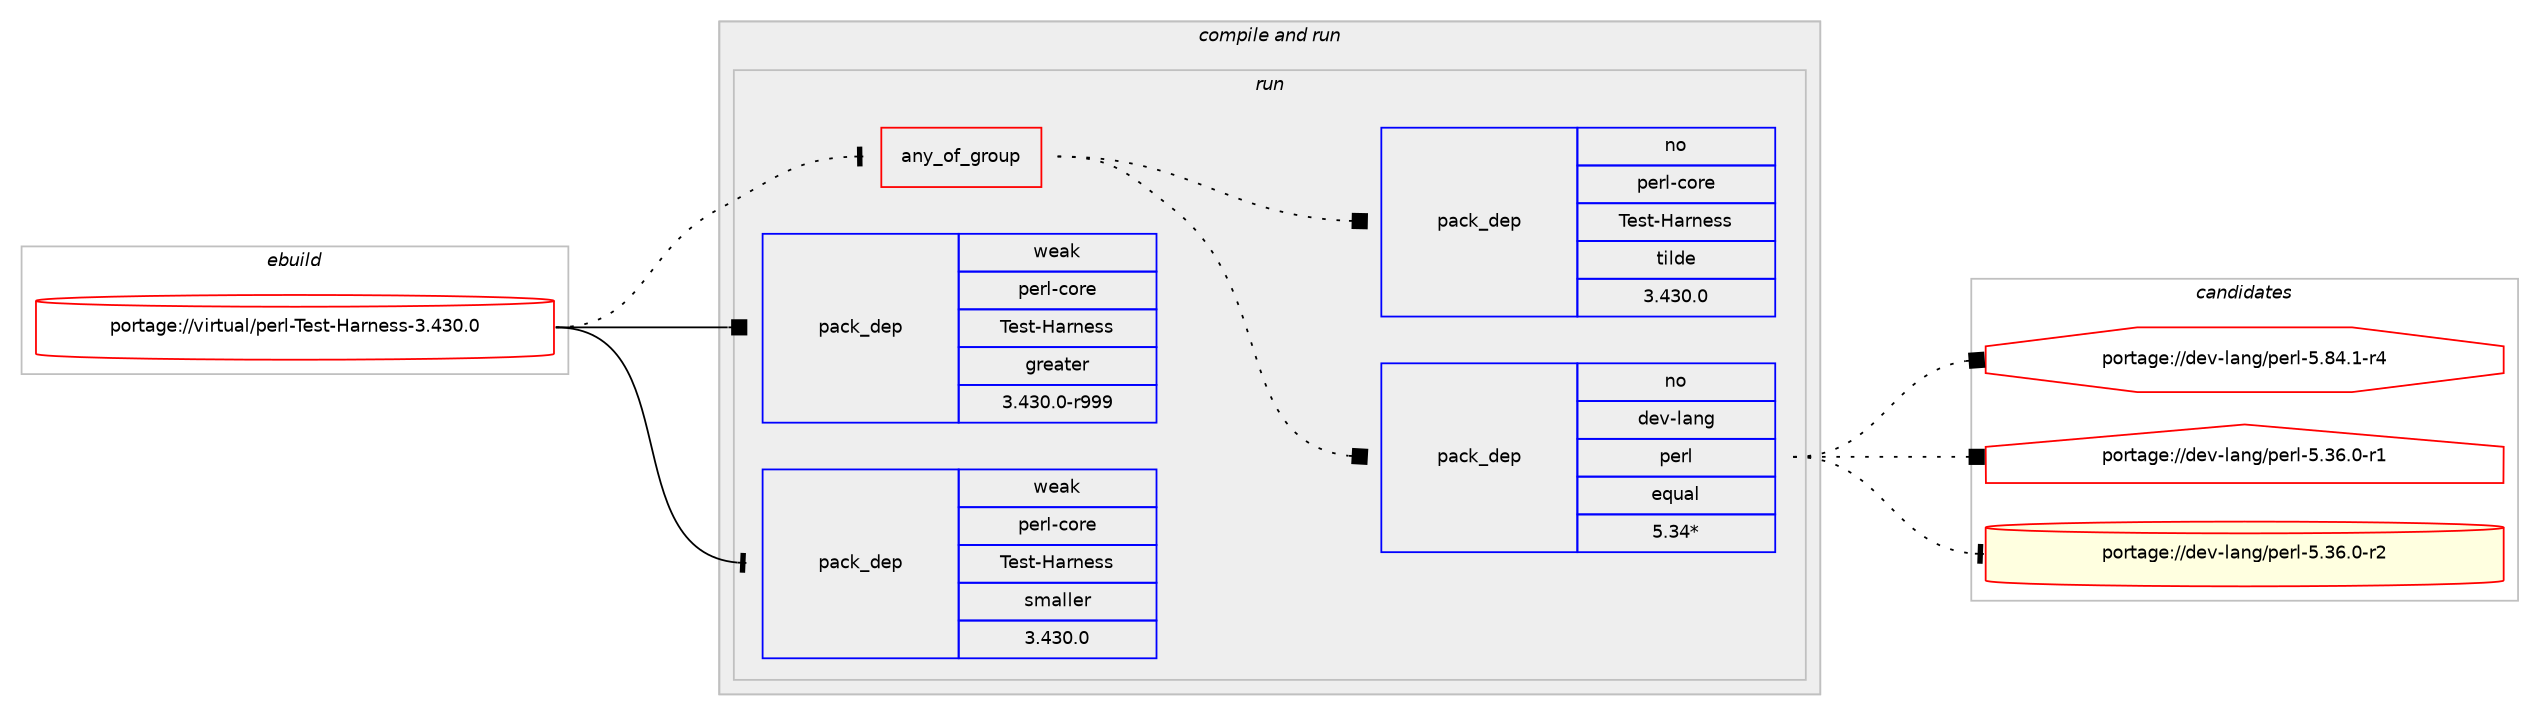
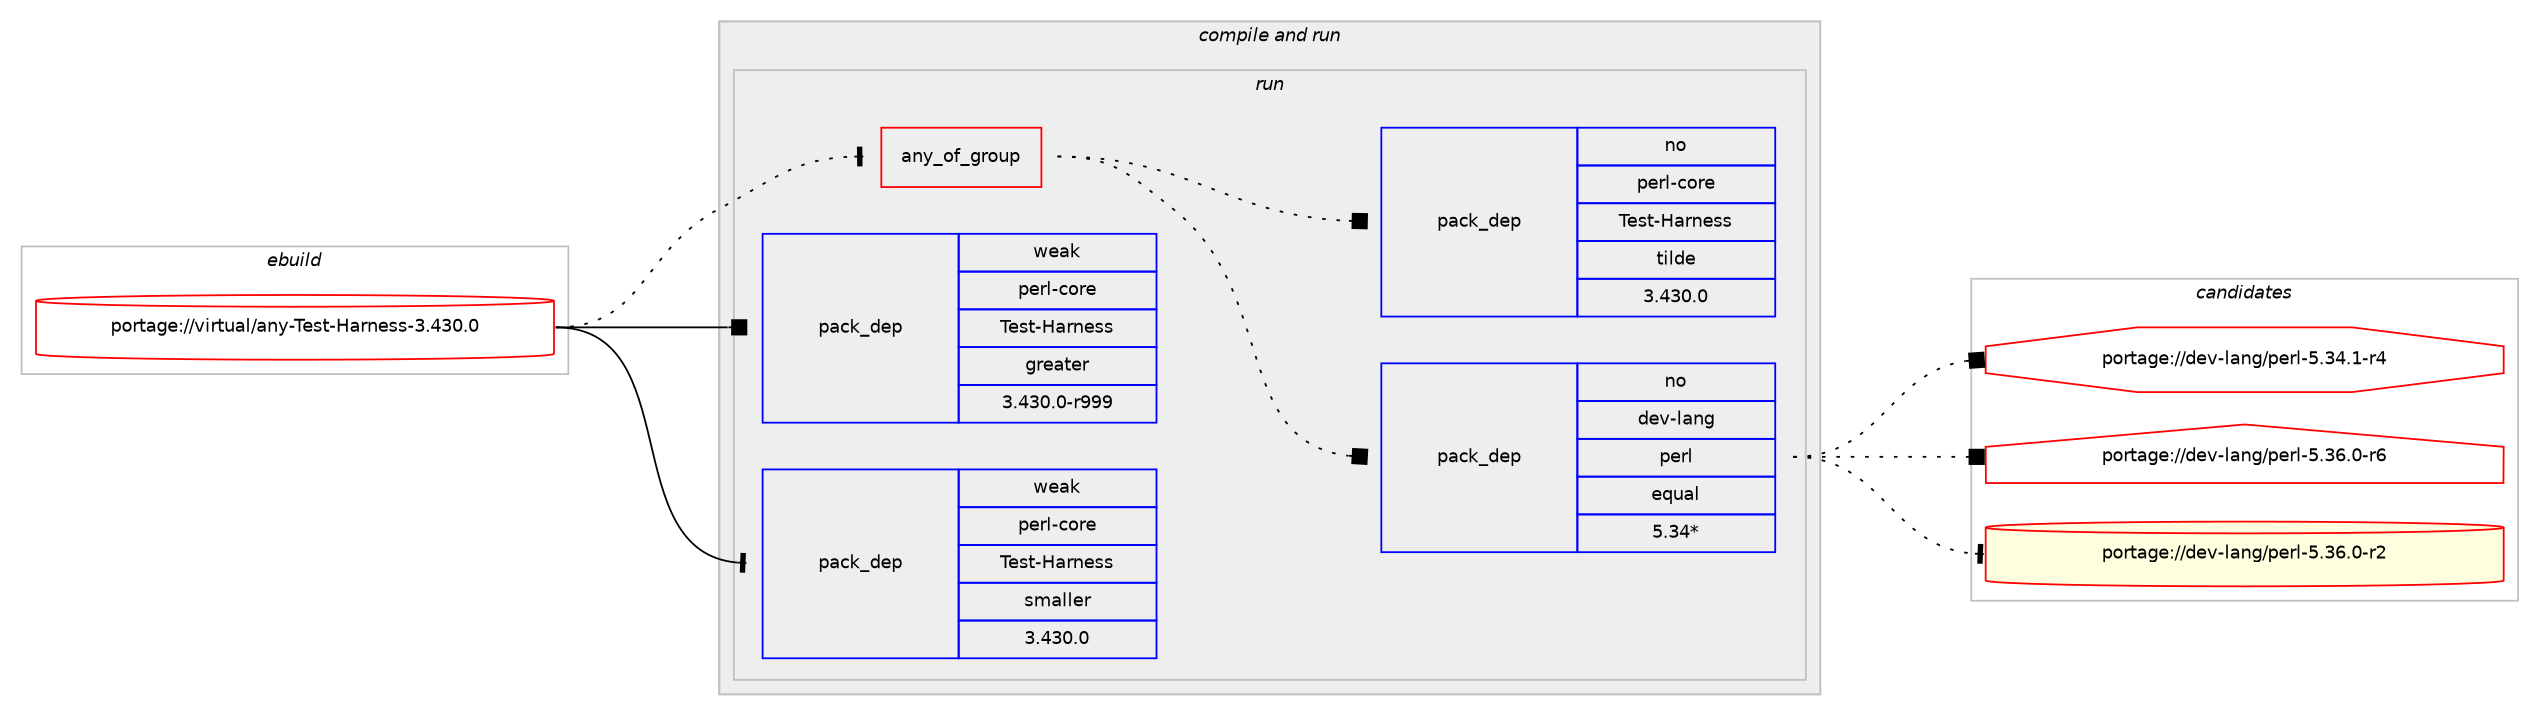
  digraph {
    compound=true
    concentrate=true
    fontname=Helvetica
    fontsize=10
    newrank=true
    rankdir=LR
    ranksep=1.5
    node [color=red fontname=Helvetica fontsize=10 shape=none]
    edge [arrowhead=box headport=w style=dotted tailport=e weight=20]
-   n1 [fillcolor=white label="portage://virtual/perl-Test-Harness-3.430.0" shape=cylinder style=filled width=4]
+   n1 [fillcolor=white label="portage://virtual/any-Test-Harness-3.430.0" shape=cylinder style=filled width=4]
    n2 [color=blue label=<<TABLE BORDER="0" CELLBORDER="1" CELLSPACING="0" CELLPADDING="4" WIDTH="220"><TR><TD ROWSPAN="6" CELLPADDING="30">pack_dep</TD></TR><TR><TD WIDTH="110">no</TD></TR><TR><TD>dev-lang</TD></TR><TR><TD>perl</TD></TR><TR><TD>equal</TD></TR><TR><TD>5.34*</TD></TR></TABLE>>]
    n3 [color=blue label=<<TABLE BORDER="0" CELLBORDER="1" CELLSPACING="0" CELLPADDING="4" WIDTH="220"><TR><TD ROWSPAN="6" CELLPADDING="30">pack_dep</TD></TR><TR><TD WIDTH="110">no</TD></TR><TR><TD>perl-core</TD></TR><TR><TD>Test-Harness</TD></TR><TR><TD>tilde</TD></TR><TR><TD>3.430.0</TD></TR></TABLE>>]
    n4 [label=<<TABLE BORDER="0" CELLBORDER="1" CELLSPACING="0" CELLPADDING="4"><TR><TD CELLPADDING="10">any_of_group</TD></TR></TABLE>>]
    n5 [color=blue label=<<TABLE BORDER="0" CELLBORDER="1" CELLSPACING="0" CELLPADDING="4" WIDTH="220"><TR><TD ROWSPAN="6" CELLPADDING="30">pack_dep</TD></TR><TR><TD WIDTH="110">weak</TD></TR><TR><TD>perl-core</TD></TR><TR><TD>Test-Harness</TD></TR><TR><TD>greater</TD></TR><TR><TD>3.430.0-r999</TD></TR></TABLE>>]
    n6 [color=blue label=<<TABLE BORDER="0" CELLBORDER="1" CELLSPACING="0" CELLPADDING="4" WIDTH="220"><TR><TD ROWSPAN="6" CELLPADDING="30">pack_dep</TD></TR><TR><TD WIDTH="110">weak</TD></TR><TR><TD>perl-core</TD></TR><TR><TD>Test-Harness</TD></TR><TR><TD>smaller</TD></TR><TR><TD>3.430.0</TD></TR></TABLE>>]
-   n7 [fillcolor=white label="portage://dev-lang/perl-5.84.1-r4" shape=octagon style=filled width=4]
-   n8 [fillcolor=white label="portage://dev-lang/perl-5.36.0-r1" shape=house style=filled width=4]
+   n7 [fillcolor=white label="portage://dev-lang/perl-5.34.1-r4" shape=octagon style=filled width=4]
+   n8 [fillcolor=white label="portage://dev-lang/perl-5.36.0-r6" shape=house style=filled width=4]
    n9 [fillcolor=lightyellow label="portage://dev-lang/perl-5.36.0-r2" shape=cylinder style=filled width=4]
    subgraph cluster_1 {
      color=gray
      label=<<i>ebuild</i>>
      rank=same
      n1
    }
    subgraph cluster_2 {
      color=gray
      label=<<i>dependencies</i>>
      subgraph cluster_3 {
        color=gray
        fillcolor="#eeeeee"
        label=<<i>compile</i>>
        style=filled
      }
      subgraph cluster_4 {
        color=gray
        fillcolor="#eeeeee"
        label=<<i>compile and run</i>>
        style=filled
      }
      subgraph cluster_5 {
        color=gray
        fillcolor="#eeeeee"
        label=<<i>run</i>>
        style=filled
        subgraph sub_6 {
          color=gray
          fillcolor="#eeeeee"
          label=<<i>run</i>>
          style=filled
          n4
          subgraph sub_7 {
            color=gray
            fillcolor="#eeeeee"
            label=<<i>run</i>>
            style=filled
            n2
          }
          subgraph sub_8 {
            color=gray
            fillcolor="#eeeeee"
            label=<<i>run</i>>
            style=filled
            n3
          }
        }
        subgraph sub_9 {
          color=gray
          fillcolor="#eeeeee"
          label=<<i>run</i>>
          style=filled
          n5
        }
        subgraph sub_10 {
          color=gray
          fillcolor="#eeeeee"
          label=<<i>run</i>>
          style=filled
          n6
        }
      }
    }
    subgraph cluster_11 {
      color=gray
      label=<<i>candidates</i>>
      rank=same
      subgraph sub_12 {
        color=black
        label=<<i>candidates</i>>
        nodesep=1
        rank=same
        n7
        n8
        n9
      }
      subgraph sub_13 {
        color=black
        label=<<i>candidates</i>>
        nodesep=1
        rank=same
      }
      subgraph sub_14 {
        color=black
        label=<<i>candidates</i>>
        nodesep=1
        rank=same
      }
      subgraph sub_15 {
        color=black
        label=<<i>candidates</i>>
        nodesep=1
        rank=same
      }
    }
    n1 -> n4 [arrowhead=tee]
    n1 -> n5 [style=solid]
    n1 -> n6 [arrowhead=tee style=solid]
    n2 -> n7 [weight=100]
    n2 -> n8 [weight=100]
    n2 -> n9 [arrowhead=tee weight=100]
    n4 -> n2
    n4 -> n3
  }
